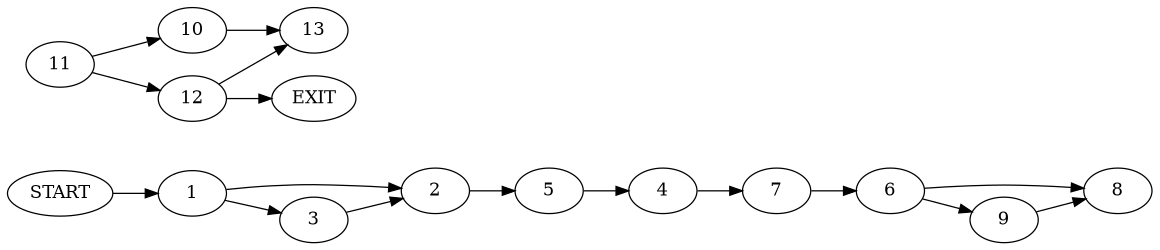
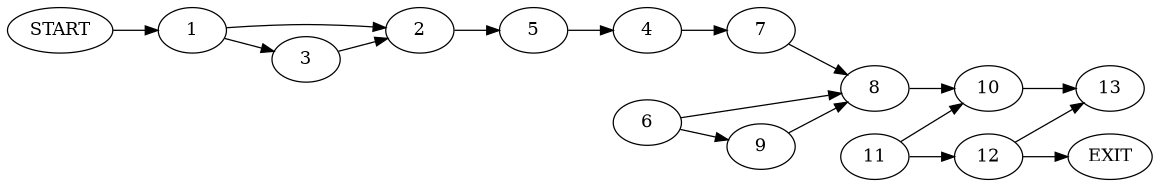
  digraph {
    rankdir=LR
    n1 [label=START]
    1
    2
    3
    n5 [label=EXIT]
    5
    4
    7
    6
    8
    9
    10
    13
    11
    12
    n1 -> 1
    1 -> 2
    1 -> 3
    2 -> 5
    3 -> 2
    5 -> 4
    4 -> 7
-   7 -> 6
+   7 -> 8
    6 -> 8
    6 -> 9
+   8 -> 10
    9 -> 8
    10 -> 13
    11 -> 10
    11 -> 12
    12 -> n5
    12 -> 13
  }
